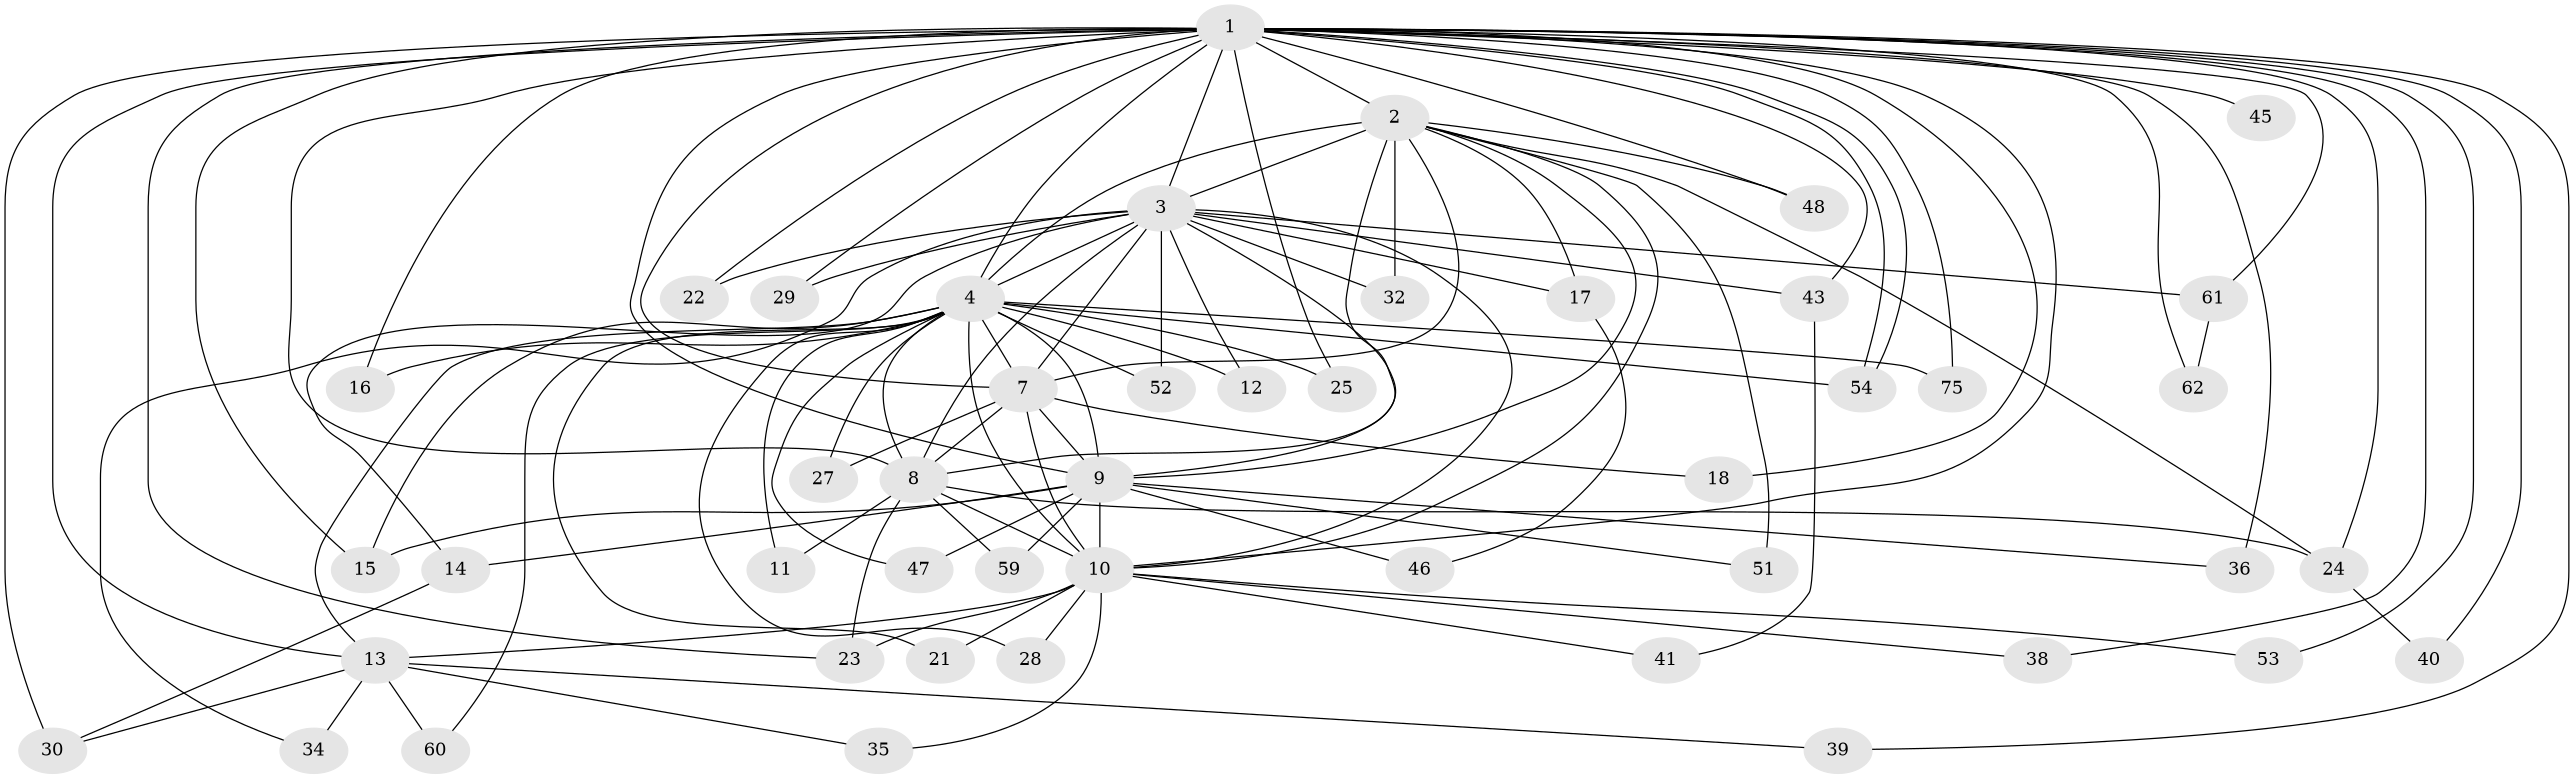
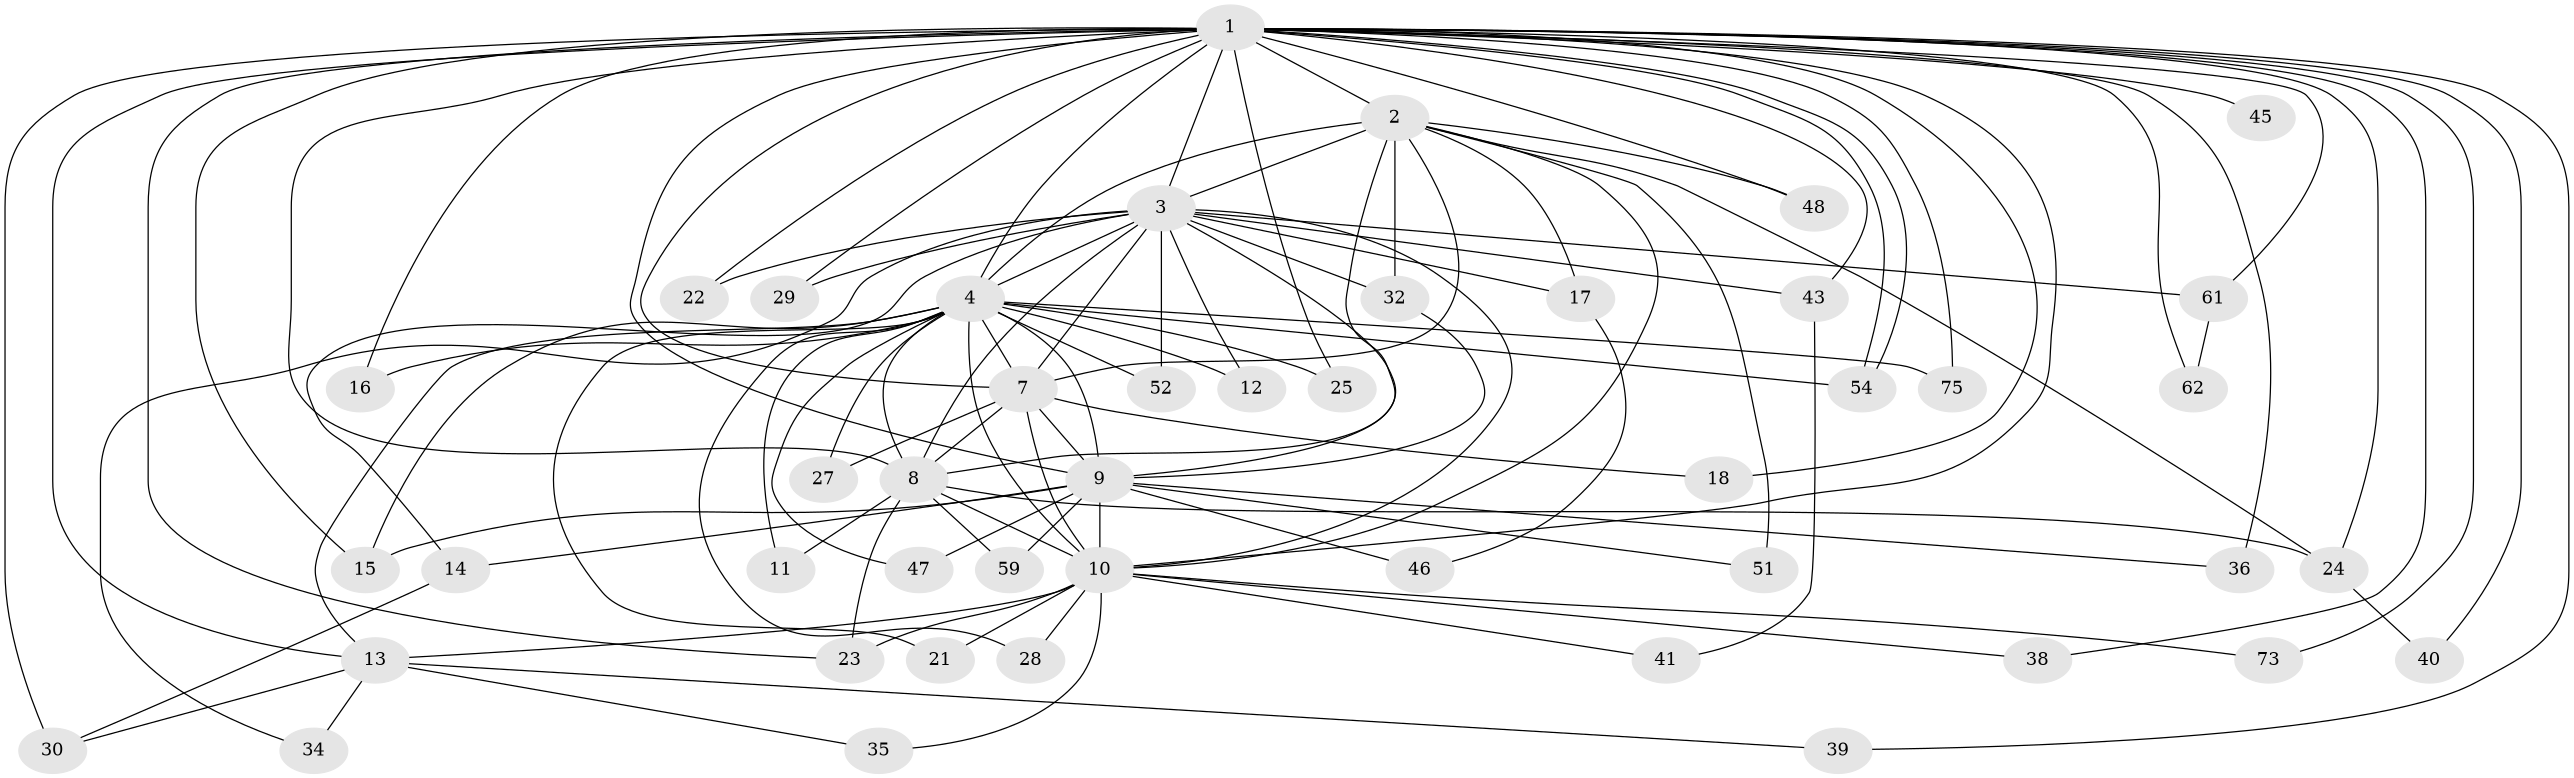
  graph {
    node [color=gray90 style=filled]
    1 [super="+5"]
    2 [super="+26"]
    3 [super="+50"]
    4 [super="+6"]
    7 [super="+56"]
    8 [super="+37"]
    9 [super="+49"]
    10 [super="+42"]
    13 [super="+20"]
    15 [super="+44"]
    16 [super="+19"]
    18
    22
    23
    24 [super="+43"]
    25
    29
    30 [super="+31"]
    n19 [label=43]
    36
    38
    39
    40
    45
    48
-   53
+   53 [label=73]
    54 [super="+57"]
    n28 [label=75]
    61
    62
    17
    32
    51
    12
    14
    34
    52
    11 [super="+58"]
    21
    27
    28
    47
-   60
    59
    46
    35
    41
    1 -- 2 [weight=2]
    1 -- 3 [weight=2]
    1 -- 4 [weight=4]
    1 -- 7 [weight=2]
    1 -- 8 [weight=2]
    1 -- 9 [weight=2]
    1 -- 10 [weight=2]
    1 -- 13
    1 -- 15
    1 -- 16 [weight=2]
    1 -- 18
    1 -- 22
    1 -- 23
    1 -- 24
    1 -- 25
    1 -- 29
    1 -- 30
    1 -- n19
    1 -- 36
    1 -- 38
    1 -- 39
    1 -- 40
    1 -- 45 [weight=2]
    1 -- 48
    1 -- 53
    1 -- 54
    1 -- 54
    1 -- n28
    1 -- 61
    1 -- 62
    2 -- 3 [weight=2]
    2 -- 4 [weight=2]
    2 -- 7
    2 -- 8
-   2 -- 9
+   32 -- 9
    2 -- 10
    2 -- 24
    2 -- 48
    2 -- 17
    2 -- 32
    2 -- 51
    3 -- 4 [weight=3]
    3 -- 7
    3 -- 8
    3 -- 9
    3 -- 10
    3 -- 22
    3 -- 29
    3 -- n19
    3 -- 61
    3 -- 17
    3 -- 32
    3 -- 12
    3 -- 14
    3 -- 34
    3 -- 52
    4 -- 7 [weight=2]
    4 -- 8 [weight=2]
    4 -- 9 [weight=3]
    4 -- 10 [weight=2]
    4 -- 13
    4 -- 15
    4 -- 16
    4 -- 25
    4 -- 54
    4 -- n28
    4 -- 12
    4 -- 52
    4 -- 11
    4 -- 21
    4 -- 27
    4 -- 28
    4 -- 47
-   4 -- 60
    7 -- 8 [weight=2]
    7 -- 9
    7 -- 10
    7 -- 18
    7 -- 27
    8 -- 10
    8 -- 23
    8 -- 24
    8 -- 11 [weight=2]
    8 -- 59
    9 -- 10
    9 -- 15
    9 -- 36
    9 -- 51
    9 -- 14
    9 -- 47
    9 -- 59
    9 -- 46
    10 -- 13
    10 -- 23
    10 -- 38
    10 -- 53
    10 -- 21
    10 -- 28
    10 -- 35
    10 -- 41
    13 -- 30
    13 -- 39
    13 -- 34
-   13 -- 60
    13 -- 35
    24 -- 40
    n19 -- 41
    61 -- 62
    17 -- 46
    14 -- 30
  }
